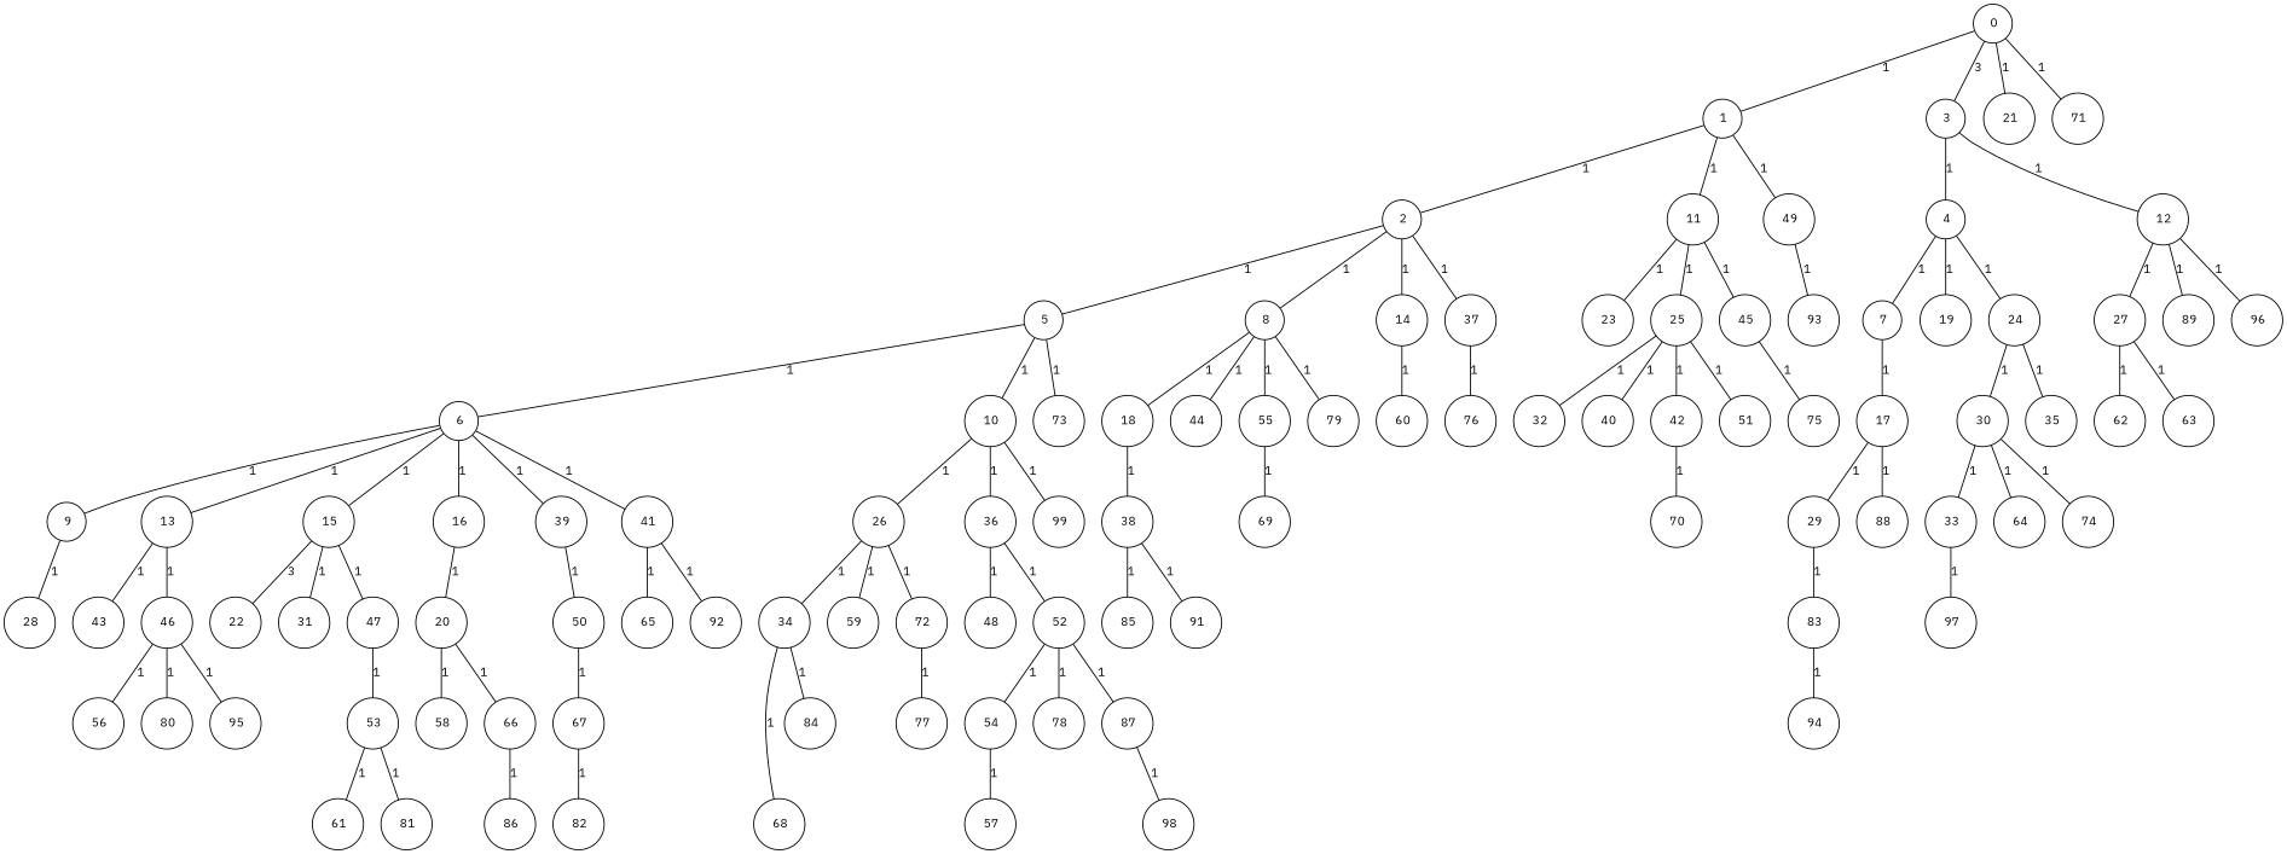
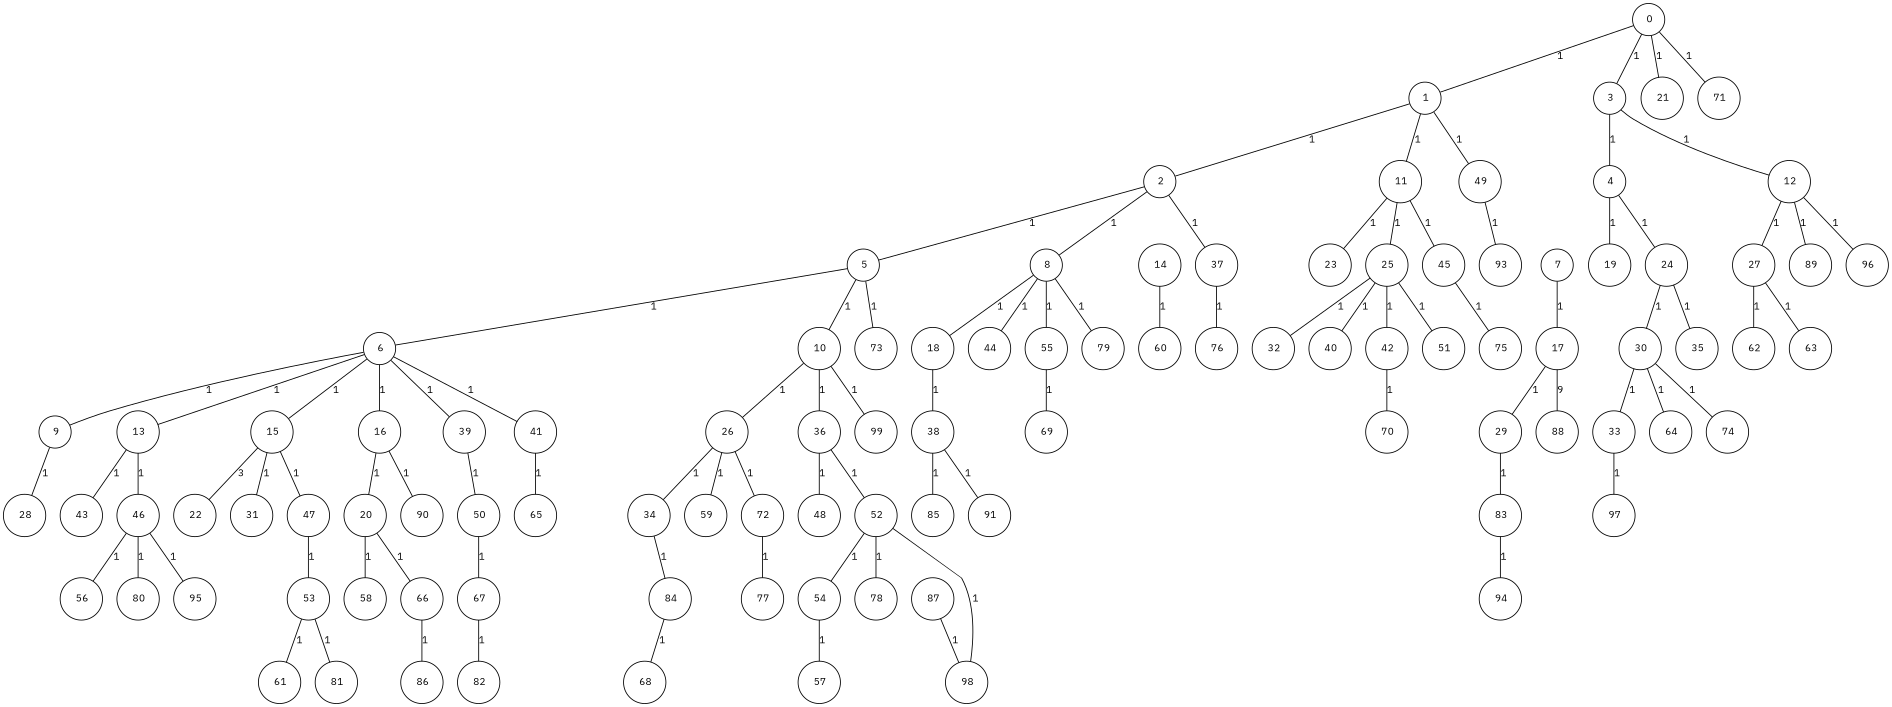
  graph {
    fixedsize="true;"
    fontname="IBM Plex Sans"
    node [color=black fontname="IBM Plex Sans" fontsize=12 hight=.12 shape=circle]
    edge [fontname="IBM Plex Sans" fontsize=12]
    n1 [label=" 0" width=.12]
    n2 [label=" 1" width=.12]
    n3 [label=" 3" width=.12]
    n4 [label=" 21" width=.12]
    n5 [label=" 71" width=.12]
    n6 [label=" 2" width=.12]
    n7 [label=" 11" width=.12]
    n8 [label=" 49" width=.12]
    n9 [label=" 4" width=.12]
    n10 [label=" 12" width=.12]
    n11 [label=" 5" width=.12]
    n12 [label=" 8" width=.12]
    n13 [label=" 14" width=.12]
    n14 [label=" 37" width=.12]
    n15 [label=" 23" width=.12]
    n16 [label=" 25" width=.12]
    n17 [label=" 45" width=.12]
    n18 [label=" 93" width=.12]
    n19 [label=" 6" width=.12]
    n20 [label=" 10" width=.12]
    n21 [label=" 73" width=.12]
    n22 [label=" 18" width=.12]
    n23 [label=" 44" width=.12]
    n24 [label=" 55" width=.12]
    n25 [label=" 79" width=.12]
    n26 [label=" 60" width=.12]
    n27 [label=" 76" width=.12]
    n28 [label=" 7" width=.12]
    n29 [label=" 19" width=.12]
    n30 [label=" 24" width=.12]
    n31 [label=" 27" width=.12]
    n32 [label=" 89" width=.12]
    n33 [label=" 96" width=.12]
    n34 [label=" 17" width=.12]
    n35 [label=" 30" width=.12]
    n36 [label=" 35" width=.12]
    n37 [label=" 9" width=.12]
    n38 [label=" 13" width=.12]
    n39 [label=" 15" width=.12]
    n40 [label=" 16" width=.12]
    n41 [label=" 39" width=.12]
    n42 [label=" 41" width=.12]
    n43 [label=" 26" width=.12]
    n44 [label=" 36" width=.12]
    n45 [label=" 99" width=.12]
    n46 [label=" 28" width=.12]
    n47 [label=" 43" width=.12]
    n48 [label=" 46" width=.12]
    n49 [label=" 22" width=.12]
    n50 [label=" 31" width=.12]
    n51 [label=" 47" width=.12]
    n52 [label=" 20" width=.12]
+   n53 [label=" 90" width=.12]
    n54 [label=" 50" width=.12]
    n55 [label=" 65" width=.12]
-   n56 [label=" 92" width=.12]
    n57 [label=" 29" width=.12]
    n58 [label=" 88" width=.12]
    n59 [label=" 38" width=.12]
    n60 [label=" 69" width=.12]
    n61 [label=" 34" width=.12]
    n62 [label=" 59" width=.12]
    n63 [label=" 72" width=.12]
    n64 [label=" 48" width=.12]
    n65 [label=" 52" width=.12]
    n66 [label=" 32" width=.12]
    n67 [label=" 40" width=.12]
    n68 [label=" 42" width=.12]
    n69 [label=" 51" width=.12]
    n70 [label=" 75" width=.12]
    n71 [label=" 62" width=.12]
    n72 [label=" 63" width=.12]
    n73 [label=" 56" width=.12]
    n74 [label=" 80" width=.12]
    n75 [label=" 95" width=.12]
    n76 [label=" 53" width=.12]
    n77 [label=" 58" width=.12]
    n78 [label=" 66" width=.12]
    n79 [label=" 83" width=.12]
    n80 [label=" 85" width=.12]
    n81 [label=" 91" width=.12]
    n82 [label=" 86" width=.12]
    n83 [label=" 33" width=.12]
    n84 [label=" 64" width=.12]
    n85 [label=" 74" width=.12]
    n86 [label=" 70" width=.12]
    n87 [label=" 68" width=.12]
    n88 [label=" 84" width=.12]
    n89 [label=" 77" width=.12]
    n90 [label=" 94" width=.12]
    n91 [label=" 97" width=.12]
    n92 [label=" 54" width=.12]
    n93 [label=" 78" width=.12]
    n94 [label=" 87" width=.12]
    n95 [label=" 67" width=.12]
    n96 [label=" 61" width=.12]
    n97 [label=" 81" width=.12]
    n98 [label=" 82" width=.12]
    n99 [label=" 57" width=.12]
    n100 [label=" 98" width=.12]
    n1 -- n2 [label=1]
-   n1 -- n3 [label=3]
+   n1 -- n3 [label=1]
    n1 -- n4 [label=1]
    n1 -- n5 [label=1]
    n2 -- n6 [label=1]
    n2 -- n7 [label=1]
    n2 -- n8 [label=1]
    n3 -- n9 [label=1]
    n3 -- n10 [label=1]
    n6 -- n11 [label=1]
    n6 -- n12 [label=1]
-   n6 -- n13 [label=1]
    n6 -- n14 [label=1]
    n7 -- n15 [label=1]
    n7 -- n16 [label=1]
    n7 -- n17 [label=1]
    n8 -- n18 [label=1]
-   n9 -- n28 [label=1]
    n9 -- n29 [label=1]
    n9 -- n30 [label=1]
    n10 -- n31 [label=1]
    n10 -- n32 [label=1]
    n10 -- n33 [label=1]
    n11 -- n19 [label=1]
    n11 -- n20 [label=1]
    n11 -- n21 [label=1]
    n12 -- n22 [label=1]
    n12 -- n23 [label=1]
    n12 -- n24 [label=1]
    n12 -- n25 [label=1]
    n13 -- n26 [label=1]
    n14 -- n27 [label=1]
    n16 -- n66 [label=1]
    n16 -- n67 [label=1]
    n16 -- n68 [label=1]
    n16 -- n69 [label=1]
    n17 -- n70 [label=1]
    n19 -- n37 [label=1]
    n19 -- n38 [label=1]
    n19 -- n39 [label=1]
    n19 -- n40 [label=1]
    n19 -- n41 [label=1]
    n19 -- n42 [label=1]
    n20 -- n43 [label=1]
    n20 -- n44 [label=1]
    n20 -- n45 [label=1]
    n22 -- n59 [label=1]
    n24 -- n60 [label=1]
    n28 -- n34 [label=1]
    n30 -- n35 [label=1]
    n30 -- n36 [label=1]
    n31 -- n71 [label=1]
    n31 -- n72 [label=1]
    n34 -- n57 [label=1]
-   n34 -- n58 [label=1]
+   n34 -- n58 [label=9]
    n35 -- n83 [label=1]
    n35 -- n84 [label=1]
    n35 -- n85 [label=1]
    n37 -- n46 [label=1]
    n38 -- n47 [label=1]
    n38 -- n48 [label=1]
    n39 -- n49 [label=3]
    n39 -- n50 [label=1]
    n39 -- n51 [label=1]
    n40 -- n52 [label=1]
+   n40 -- n53 [label=1]
    n41 -- n54 [label=1]
    n42 -- n55 [label=1]
-   n42 -- n56 [label=1]
    n43 -- n61 [label=1]
    n43 -- n62 [label=1]
    n43 -- n63 [label=1]
    n44 -- n64 [label=1]
    n44 -- n65 [label=1]
    n48 -- n73 [label=1]
    n48 -- n74 [label=1]
    n48 -- n75 [label=1]
    n51 -- n76 [label=1]
    n52 -- n77 [label=1]
    n52 -- n78 [label=1]
    n54 -- n95 [label=1]
    n57 -- n79 [label=1]
    n59 -- n80 [label=1]
    n59 -- n81 [label=1]
-   n61 -- n87 [label=1]
+   n88 -- n87 [label=1]
    n61 -- n88 [label=1]
    n63 -- n89 [label=1]
    n65 -- n92 [label=1]
    n65 -- n93 [label=1]
-   n65 -- n94 [label=1]
+   n65 -- n100 [label=1]
    n68 -- n86 [label=1]
    n76 -- n96 [label=1]
    n76 -- n97 [label=1]
    n78 -- n82 [label=1]
    n79 -- n90 [label=1]
    n83 -- n91 [label=1]
    n92 -- n99 [label=1]
    n94 -- n100 [label=1]
    n95 -- n98 [label=1]
  }
